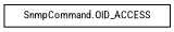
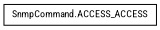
  digraph {
    rankdir=LR
    fontname="Roboto Condensed"
-   n1 [color=black fillcolor=white fontname="Roboto Condensed" fontsize=10 height=0.2 label="SnmpCommand.OID_ACCESS" shape=record style=filled width=0.4]
+   n1 [color=black fillcolor=white fontname="Roboto Condensed" fontsize=10 height=0.2 label="SnmpCommand.ACCESS_ACCESS" shape=record style=filled width=0.4]
  }
